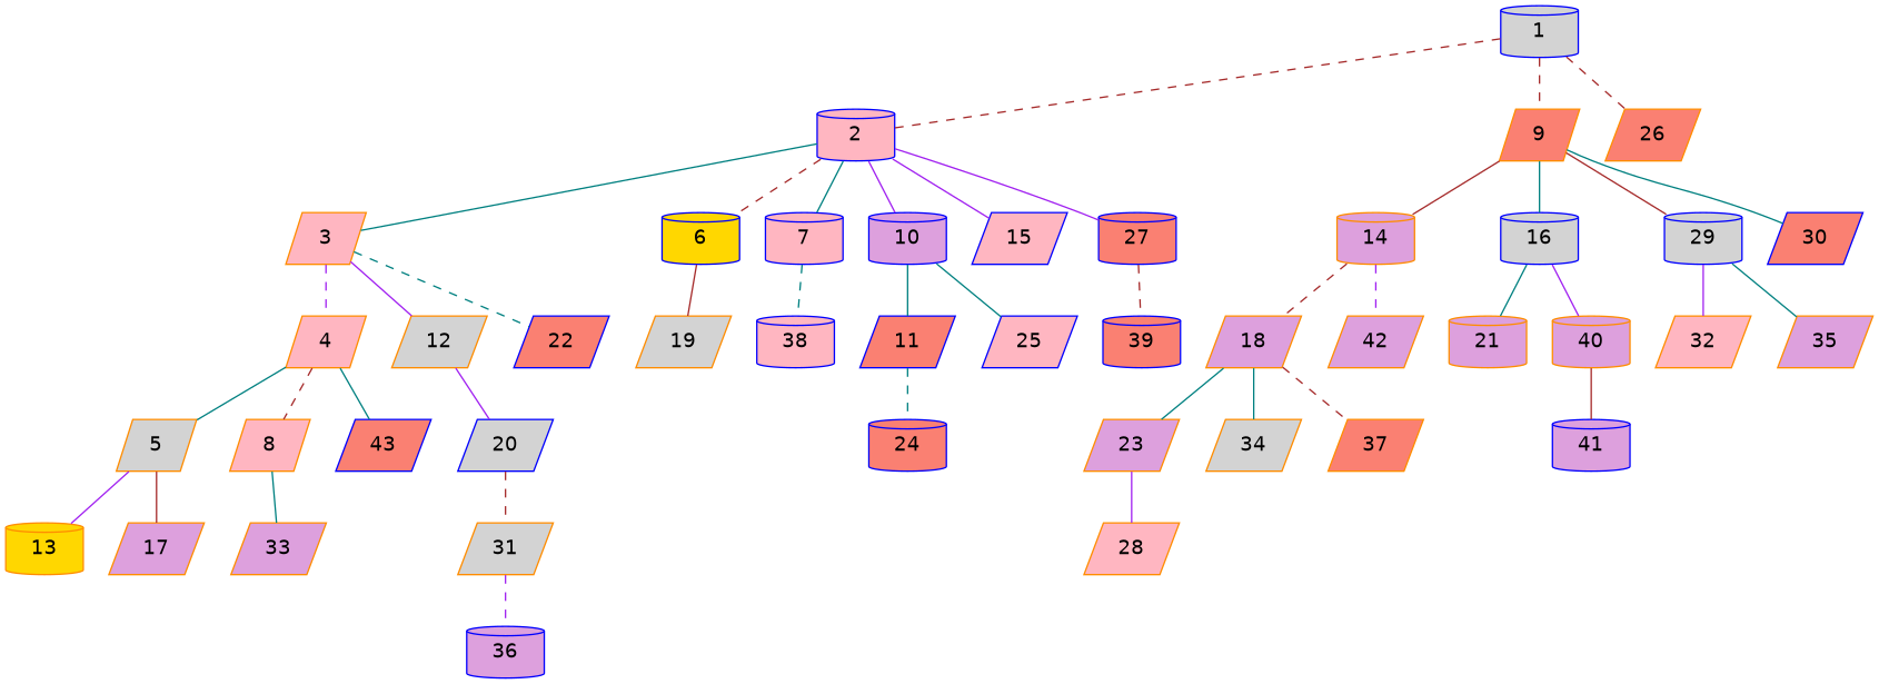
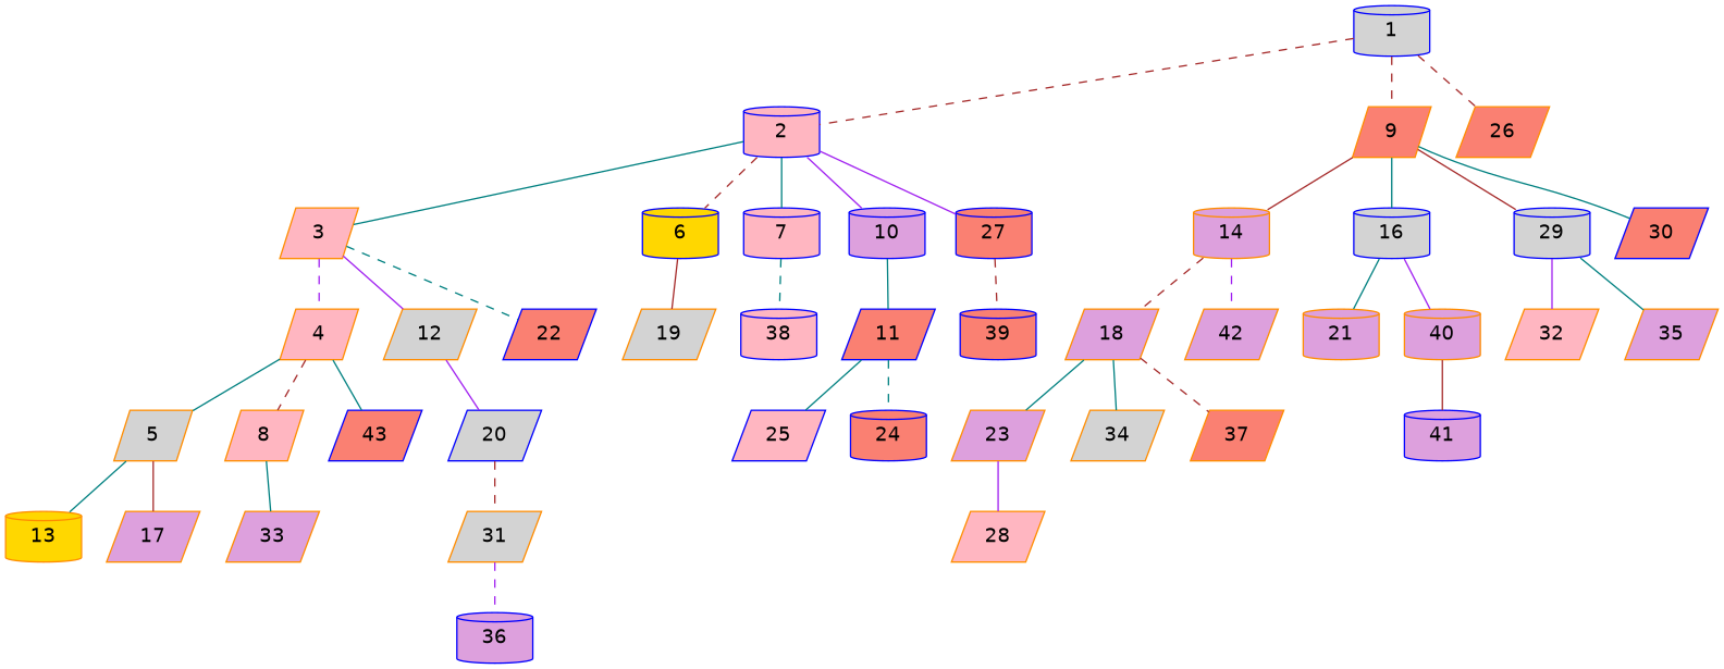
  graph {
    fontname="DejaVu Sans"
    node [color=darkorange fillcolor=plum fontname="DejaVu Sans" shape=parallelogram style=filled]
    edge [color=teal fontname="DejaVu Sans" style=solid weight=1.0]
    1 [color=blue fillcolor=lightgrey shape=cylinder]
    2 [color=blue fillcolor=lightpink shape=cylinder]
    9 [fillcolor=salmon]
    26 [fillcolor=salmon]
    3 [fillcolor=lightpink]
    6 [color=blue fillcolor=gold shape=cylinder]
    7 [color=blue fillcolor=lightpink shape=cylinder]
    10 [color=blue shape=cylinder]
-   15 [color=blue fillcolor=lightpink]
    27 [color=blue fillcolor=salmon shape=cylinder]
    14 [shape=cylinder]
    16 [color=blue fillcolor=lightgrey shape=cylinder]
    29 [color=blue fillcolor=lightgrey shape=cylinder]
    30 [color=blue fillcolor=salmon]
    4 [fillcolor=lightpink]
    12 [fillcolor=lightgrey]
    22 [color=blue fillcolor=salmon]
    19 [fillcolor=lightgrey]
    38 [color=blue fillcolor=lightpink shape=cylinder]
    11 [color=blue fillcolor=salmon]
    25 [color=blue fillcolor=lightpink]
    39 [color=blue fillcolor=salmon shape=cylinder]
    5 [fillcolor=lightgrey]
    8 [fillcolor=lightpink]
    43 [color=blue fillcolor=salmon]
    20 [color=blue fillcolor=lightgrey]
    13 [fillcolor=gold shape=cylinder]
    17
    33
    18
    42
    21 [shape=cylinder]
    40 [shape=cylinder]
    32 [fillcolor=lightpink]
    35
    24 [color=blue fillcolor=salmon shape=cylinder]
    31 [fillcolor=lightgrey]
    23
    34 [fillcolor=lightgrey]
    37 [fillcolor=salmon]
    41 [color=blue shape=cylinder]
    28 [fillcolor=lightpink]
    36 [color=blue shape=cylinder]
    1 -- 2 [color=brown style=dashed]
    1 -- 9 [color=brown style=dashed]
    1 -- 26 [color=brown style=dashed]
    2 -- 3
    2 -- 6 [color=brown style=dashed weight=2.0]
    2 -- 7
    2 -- 10 [color=purple]
-   2 -- 15 [color=purple]
    2 -- 27 [color=purple]
    9 -- 14 [color=brown]
    9 -- 16
    9 -- 29 [color=brown]
    9 -- 30
    3 -- 4 [color=purple style=dashed weight=4.0]
    3 -- 12 [color=purple]
    3 -- 22 [style=dashed]
    6 -- 19 [color=brown]
    7 -- 38 [style=dashed]
    10 -- 11
-   10 -- 25
+   11 -- 25
    27 -- 39 [color=brown style=dashed]
    14 -- 18 [color=brown style=dashed]
    14 -- 42 [color=purple style=dashed]
    16 -- 21
    16 -- 40 [color=purple]
    29 -- 32 [color=purple]
    29 -- 35 [weight=2.0]
    4 -- 5
    4 -- 8 [color=brown style=dashed]
    4 -- 43
    12 -- 20 [color=purple]
    11 -- 24 [style=dashed]
-   5 -- 13 [color=purple]
+   5 -- 13
    5 -- 17 [color=brown]
    8 -- 33
    20 -- 31 [color=brown style=dashed]
    18 -- 23
    18 -- 34
    18 -- 37 [color=brown style=dashed]
    40 -- 41 [color=brown]
    31 -- 36 [color=purple style=dashed]
    23 -- 28 [color=purple weight=2.0]
  }
